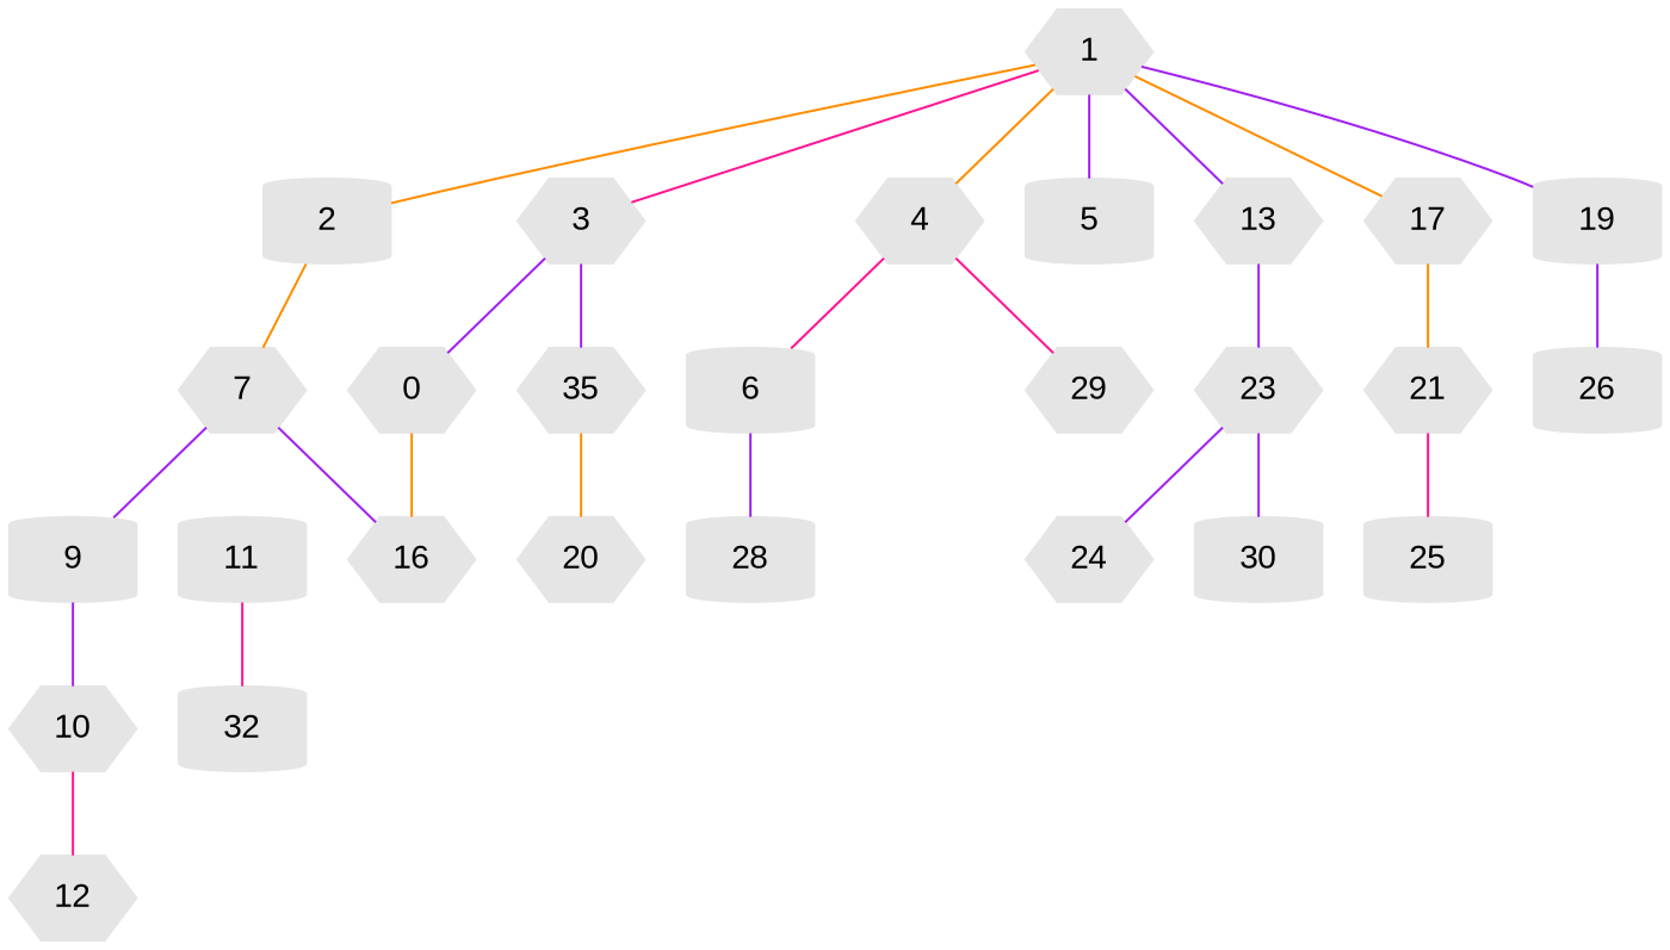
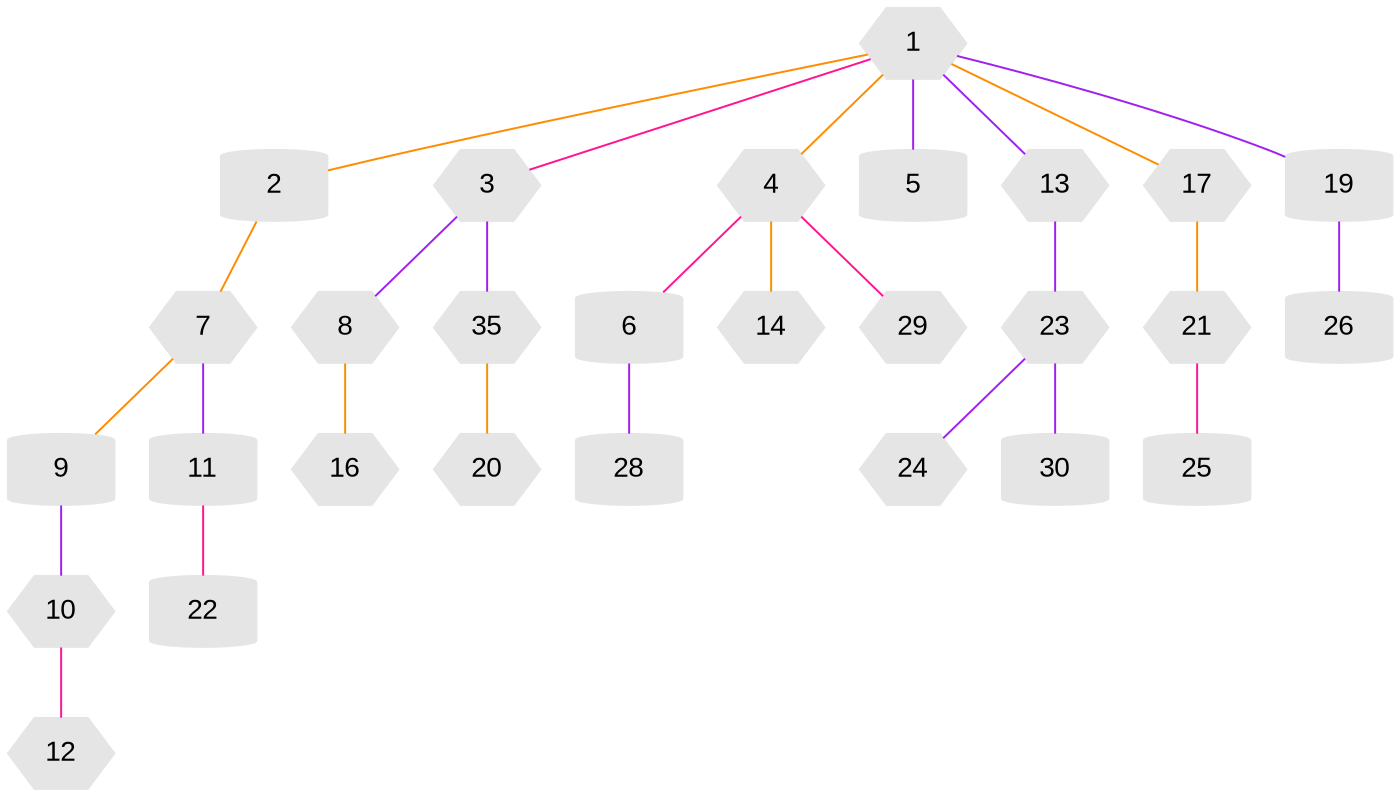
  graph {
    fontname="Liberation Sans"
    node [color=gray90 fontname="Liberation Sans" shape=hexagon style=filled]
    edge [color=purple fontname="Liberation Sans" weight=1.0]
    2 [shape=cylinder]
    1
    3
    4
    5 [shape=cylinder]
    13
    17
    19 [shape=cylinder]
    7
-   8 [label=0]
+   8
    n11 [label=35]
    6 [shape=cylinder]
+   14
    29
    23
    21
    26 [shape=cylinder]
    9 [shape=cylinder]
    11 [shape=cylinder]
    16
    20
    28 [shape=cylinder]
    10
-   22 [shape=cylinder label=32]
+   22 [shape=cylinder]
    12
    24
    30 [shape=cylinder]
    25 [shape=cylinder]
    2 -- 7 [color=darkorange]
    1 -- 2 [color=darkorange]
    1 -- 3 [color=deeppink]
    1 -- 4 [color=darkorange]
    1 -- 5
    1 -- 13
    1 -- 17 [color=darkorange]
    1 -- 19
    3 -- 8
    3 -- n11
    4 -- 6 [color=deeppink]
+   4 -- 14 [color=darkorange]
    4 -- 29 [color=deeppink]
    13 -- 23
    17 -- 21 [color=darkorange weight=3.0]
    19 -- 26
-   7 -- 9
-   7 -- 16
+   7 -- 9 [color=darkorange]
+   7 -- 11
    8 -- 16 [color=darkorange]
    n11 -- 20 [color=darkorange weight=2.0]
    6 -- 28
    23 -- 24
    23 -- 30
    21 -- 25 [color=deeppink]
    9 -- 10 [weight=2.0]
    11 -- 22 [color=deeppink weight=3.0]
    10 -- 12 [color=deeppink]
  }
